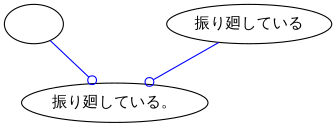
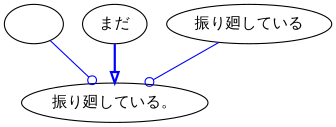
  digraph {
    fontname=Ubuntu
    node [fontname=Ubuntu]
    edge [arrowhead=odot color=blue fontname=Ubuntu style=solid]
    n1 [label="　"]
    n2 [label="振り廻している。"]
+   n3 [label="まだ"]
    n4 [label="振り廻している"]
    n1 -> n2
+   n3 -> n2 [arrowhead=onormal style=bold]
    n4 -> n2
  }
